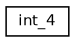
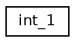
  digraph {
    rankdir=TB
-   n1 [color=black fillcolor=white fontname=Helvetica fontsize=10 height=0.2 label=int_4 shape=record style=filled width=0.4]
+   n1 [color=black fillcolor=white fontname=Helvetica fontsize=10 height=0.2 label=int_1 shape=record style=filled width=0.4]
  }
